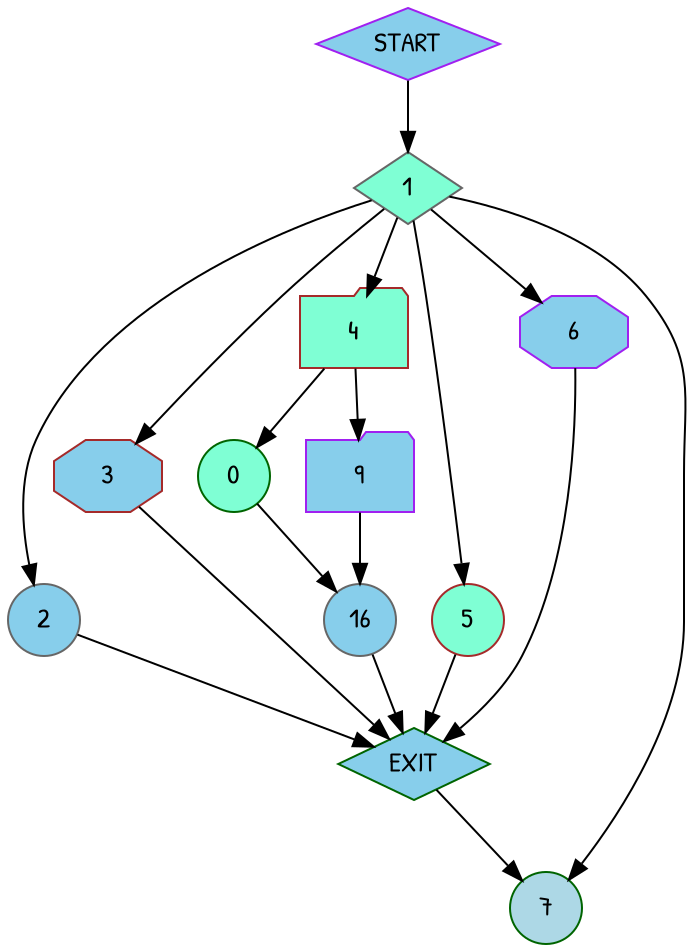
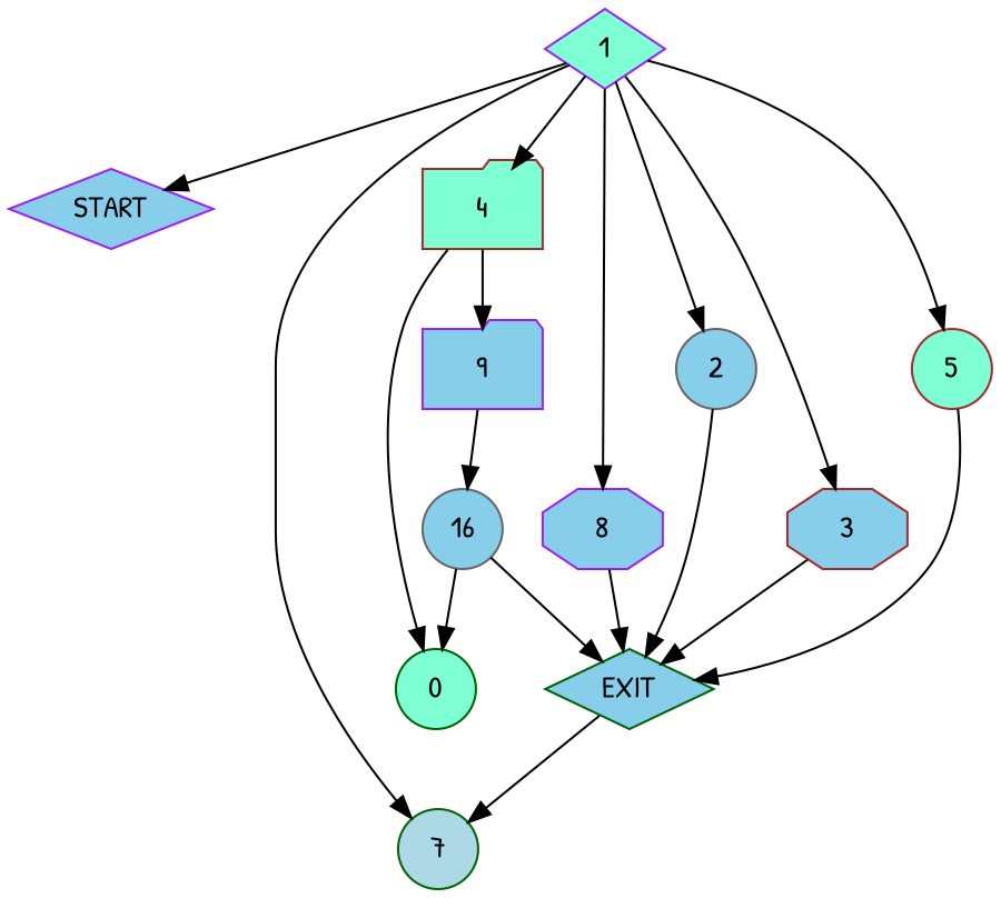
  digraph {
    fontname="Patrick Hand"
    node [color=purple fillcolor=skyblue fontname="Patrick Hand" shape=circle style=filled]
    edge [fontname="Patrick Hand"]
    n1 [label=START shape=diamond]
-   1 [color=gray40 fillcolor=aquamarine shape=diamond]
+   1 [fillcolor=aquamarine shape=diamond]
    2 [color=gray40]
    3 [color=brown shape=octagon]
    4 [color=brown fillcolor=aquamarine shape=folder]
    5 [color=brown fillcolor=aquamarine]
-   6 [shape=octagon]
+   6 [shape=octagon label=8]
    7 [color=darkgreen fillcolor=lightblue]
    n9 [color=darkgreen label=EXIT shape=diamond]
    n10 [color=darkgreen fillcolor=aquamarine label=0]
    9 [shape=folder]
    n12 [color=gray40 label=16]
-   n1 -> 1
+   1 -> n1
    1 -> 2
    1 -> 3
    1 -> 4
    1 -> 5
    1 -> 6
    1 -> 7
    2 -> n9
    3 -> n9
    4 -> n10
    4 -> 9
    5 -> n9
    6 -> n9
    n9 -> 7
-   n10 -> n12
+   n12 -> n10
    9 -> n12
    n12 -> n9
  }
